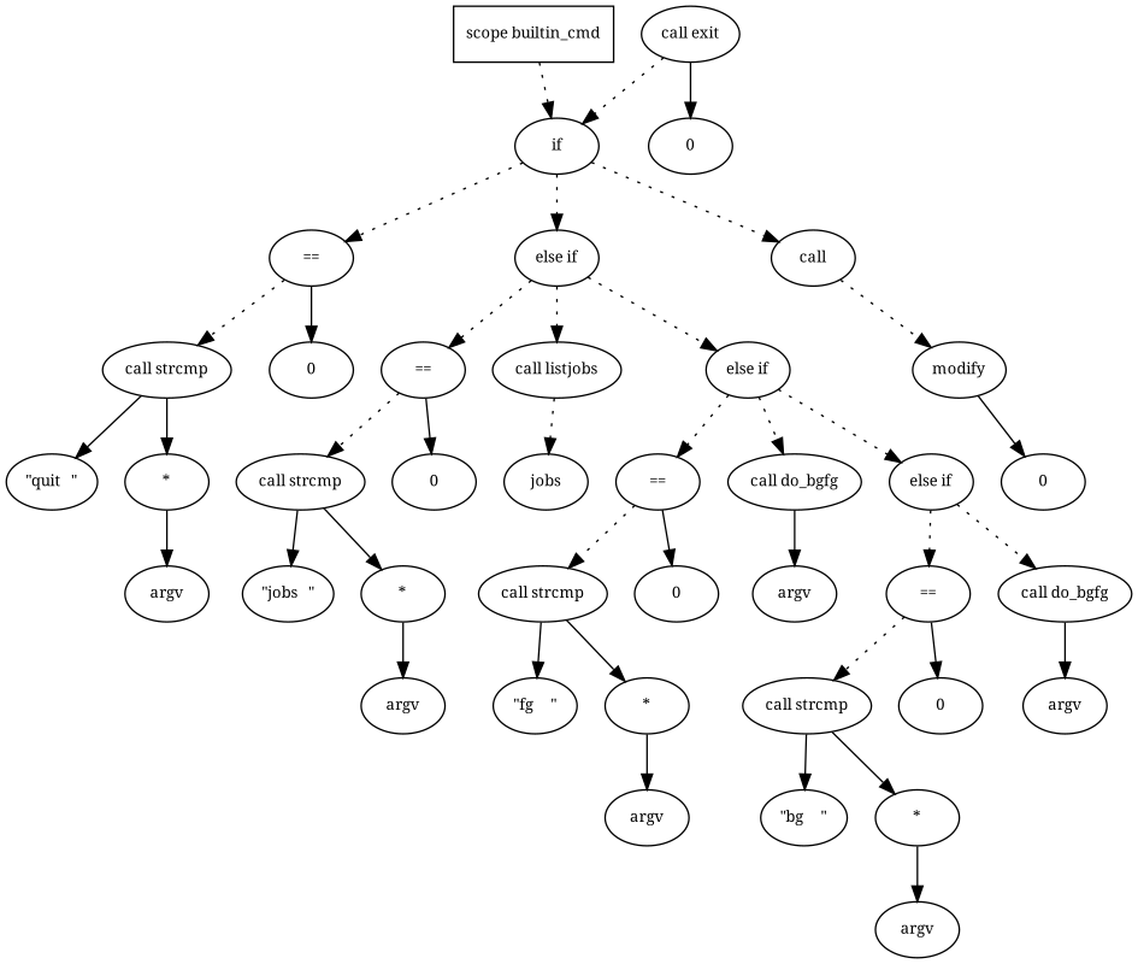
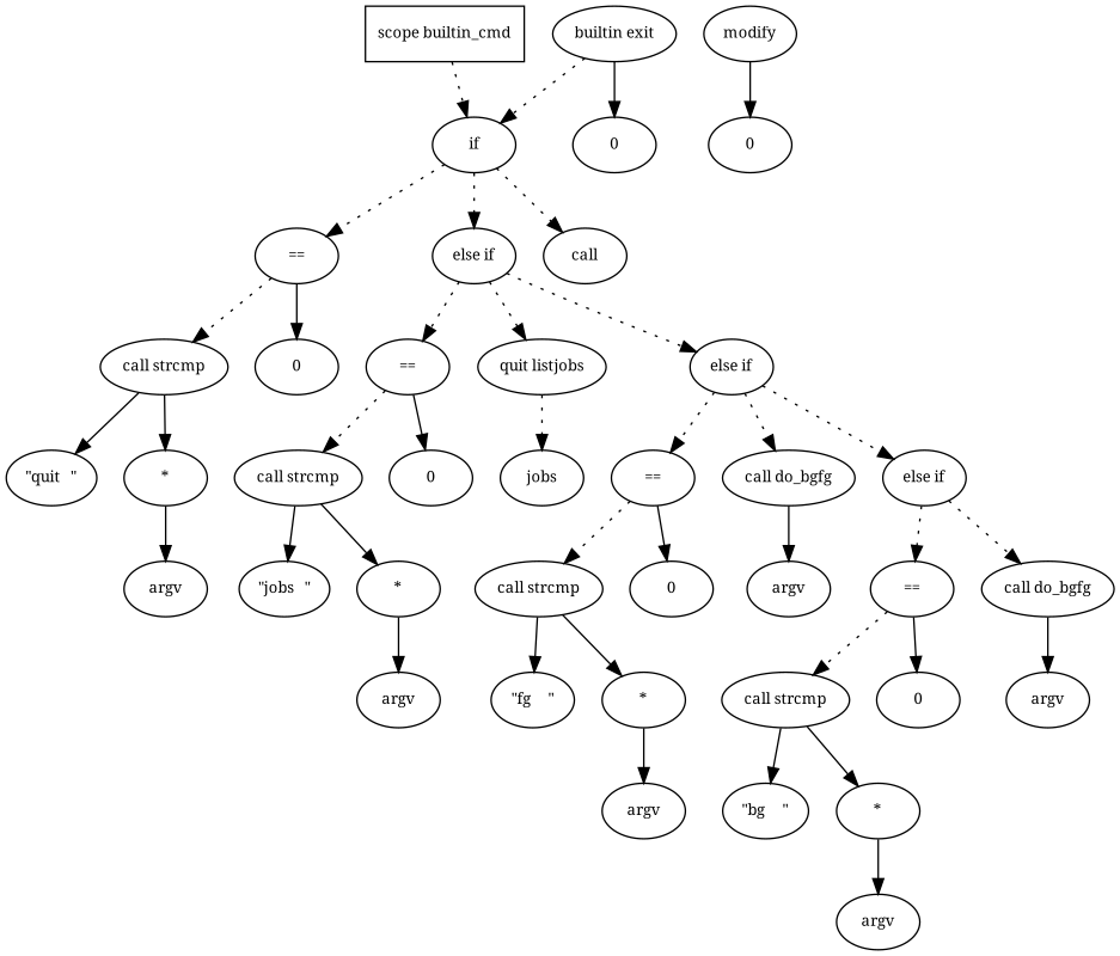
  digraph {
    fontname="Noto Serif"
    fontsize=10
    node [fontname="Noto Serif" fontsize=10 shape=ellipse]
    edge [fontname="Noto Serif" fontsize=10]
    n1 [label="scope builtin_cmd" shape=box]
    n2 [label=if]
    n3 [label="=="]
    n4 [label="else if"]
    n5 [label=call]
    n6 [label="call strcmp"]
    n7 [label=0]
-   n8 [label="call exit"]
+   n8 [label="builtin exit"]
    n9 [label=0]
    n10 [label="=="]
-   n11 [label="call listjobs"]
+   n11 [label="quit listjobs"]
    n12 [label="else if"]
    n13 [label=modify]
    n14 [label="\"quit   \""]
    n15 [label="*"]
    n16 [label=argv]
    n17 [label="call strcmp"]
    n18 [label=0]
    n19 [label=jobs]
    n20 [label="=="]
    n21 [label="call do_bgfg"]
    n22 [label="else if"]
    n23 [label="\"jobs   \""]
    n24 [label="*"]
    n25 [label=argv]
    n26 [label="call strcmp"]
    n27 [label=0]
    n28 [label=argv]
    n29 [label="=="]
    n30 [label="call do_bgfg"]
    n31 [label="\"fg     \""]
    n32 [label="*"]
    n33 [label=argv]
    n34 [label="call strcmp"]
    n35 [label=0]
    n36 [label=argv]
    n37 [label="\"bg     \""]
    n38 [label="*"]
    n39 [label=argv]
    n40 [label=0]
    n1 -> n2 [style=dotted]
    n2 -> n3 [style=dotted]
    n2 -> n4 [style=dotted]
    n2 -> n5 [style=dotted]
    n3 -> n6 [style=dotted]
    n3 -> n7
    n4 -> n10 [style=dotted]
    n4 -> n11 [style=dotted]
    n4 -> n12 [style=dotted]
-   n5 -> n13 [style=dotted]
    n6 -> n14
    n6 -> n15
    n8 -> n2 [style=dotted]
    n8 -> n9
    n10 -> n17 [style=dotted]
    n10 -> n18
    n11 -> n19 [style=dotted]
    n12 -> n20 [style=dotted]
    n12 -> n21 [style=dotted]
    n12 -> n22 [style=dotted]
    n13 -> n40
    n15 -> n16
    n17 -> n23
    n17 -> n24
    n20 -> n26 [style=dotted]
    n20 -> n27
    n21 -> n28
    n22 -> n29 [style=dotted]
    n22 -> n30 [style=dotted]
    n24 -> n25
    n26 -> n31
    n26 -> n32
    n29 -> n34 [style=dotted]
    n29 -> n35
    n30 -> n36
    n32 -> n33
    n34 -> n37
    n34 -> n38
    n38 -> n39
  }
